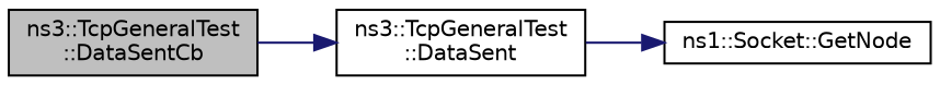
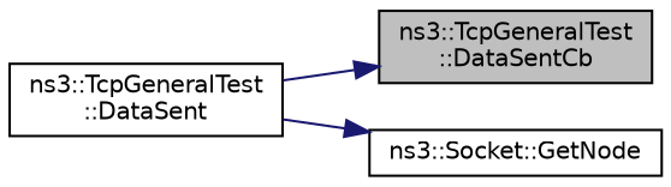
  digraph {
    rankdir=LR
    node [color=black fillcolor=white fontname=Helvetica fontsize=10 shape=record style=filled]
    edge [color=midnightblue fontname=Helvetica fontsize=10 labelfontname=Helvetica labelfontsize=10 style=solid]
    n1 [fillcolor=grey75 fontcolor=black height=0.2 label="ns3::TcpGeneralTest\l::DataSentCb" width=0.4]
    n2 [height=0.2 label="ns3::TcpGeneralTest\l::DataSent" width=0.4]
-   n3 [height=0.2 label="ns1::Socket::GetNode" width=0.4]
-   n1 -> n2
+   n3 [height=0.2 label="ns3::Socket::GetNode" width=0.4]
+   n2 -> n1
    n2 -> n3
  }
